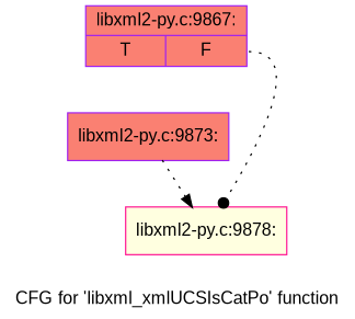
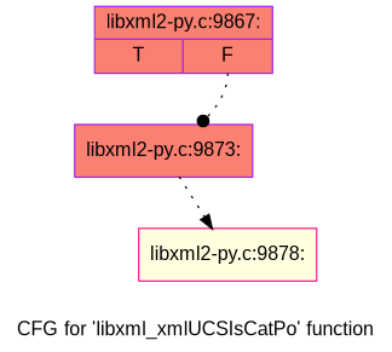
  digraph {
    fontname="Liberation Sans"
    label="CFG for 'libxml_xmlUCSIsCatPo' function"
    node [color=purple fillcolor=salmon fontname="Liberation Sans" shape=record style=filled]
    edge [fontname="Liberation Sans" style=dotted]
    n1 [label="{libxml2-py.c:9867:|{<s0>T|<s1>F}}"]
    n2 [label="{libxml2-py.c:9873:}"]
    n3 [color=deeppink fillcolor=lightyellow label="{libxml2-py.c:9878:}"]
-   n1 -> n3 [arrowhead=dot tailport=s1]
+   n1 -> n2 [arrowhead=dot tailport=s1]
    n2 -> n3 [arrowhead=normal]
  }
